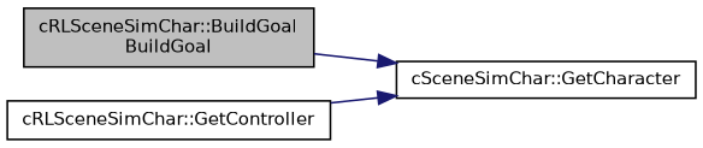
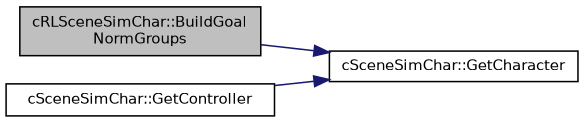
  digraph {
    rankdir=LR
    node [color=black fillcolor=white fontname=Helvetica fontsize=10 shape=record style=filled]
    edge [color=midnightblue fontname=Helvetica fontsize=10 labelfontname=Helvetica labelfontsize=10 style=solid]
-   n1 [fillcolor=grey75 fontcolor=black height=0.2 label="cRLSceneSimChar::BuildGoal\lBuildGoal" width=0.4]
+   n1 [fillcolor=grey75 fontcolor=black height=0.2 label="cRLSceneSimChar::BuildGoal\lNormGroups" width=0.4]
    n2 [height=0.2 label="cSceneSimChar::GetCharacter" width=0.4]
-   n3 [height=0.2 label="cRLSceneSimChar::GetController" width=0.4]
+   n3 [height=0.2 label="cSceneSimChar::GetController" width=0.4]
    n1 -> n2
    n3 -> n2
  }
